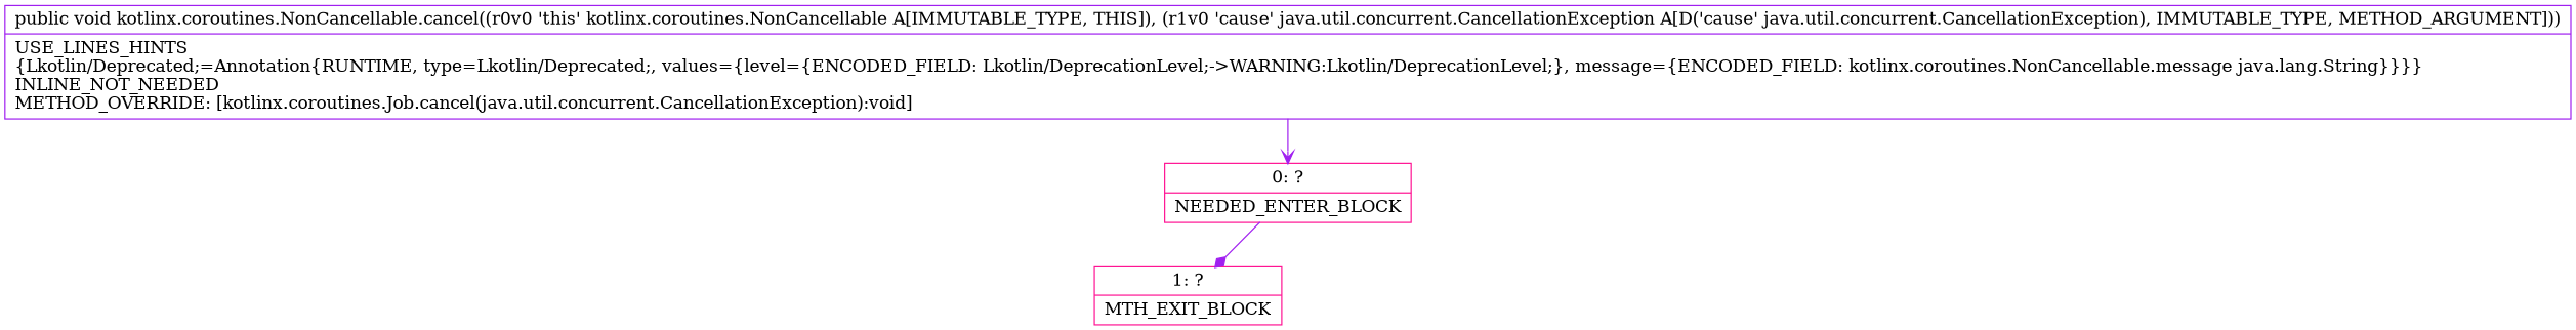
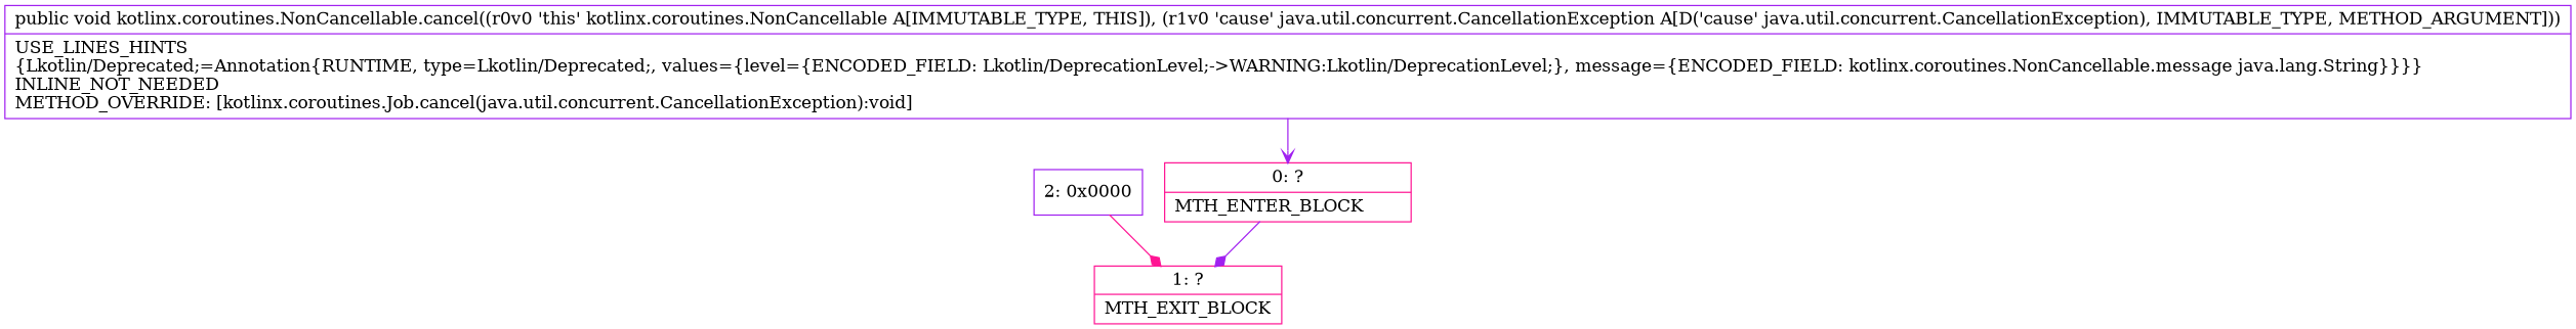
  digraph {
    node [color=deeppink shape=record]
    edge [arrowhead=diamond color=purple]
-   n1 [label="{0\:\ ?|NEEDED_ENTER_BLOCK\l}"]
+   n1 [label="{0\:\ ?|MTH_ENTER_BLOCK\l}"]
    n2 [label="{1\:\ ?|MTH_EXIT_BLOCK\l}"]
+   n3 [color=purple label="{2\:\ 0x0000}"]
    n4 [color=purple label="{public void kotlinx.coroutines.NonCancellable.cancel((r0v0 'this' kotlinx.coroutines.NonCancellable A[IMMUTABLE_TYPE, THIS]), (r1v0 'cause' java.util.concurrent.CancellationException A[D('cause' java.util.concurrent.CancellationException), IMMUTABLE_TYPE, METHOD_ARGUMENT]))  | USE_LINES_HINTS\l\{Lkotlin\/Deprecated;=Annotation\{RUNTIME, type=Lkotlin\/Deprecated;, values=\{level=\{ENCODED_FIELD: Lkotlin\/DeprecationLevel;\-\>WARNING:Lkotlin\/DeprecationLevel;\}, message=\{ENCODED_FIELD: kotlinx.coroutines.NonCancellable.message java.lang.String\}\}\}\}\lINLINE_NOT_NEEDED\lMETHOD_OVERRIDE: [kotlinx.coroutines.Job.cancel(java.util.concurrent.CancellationException):void]\l}"]
    subgraph cluster_1 {
      label="R(0)"
    }
    n1 -> n2
+   n3 -> n2 [color=deeppink]
    n4 -> n1 [arrowhead=vee]
  }
